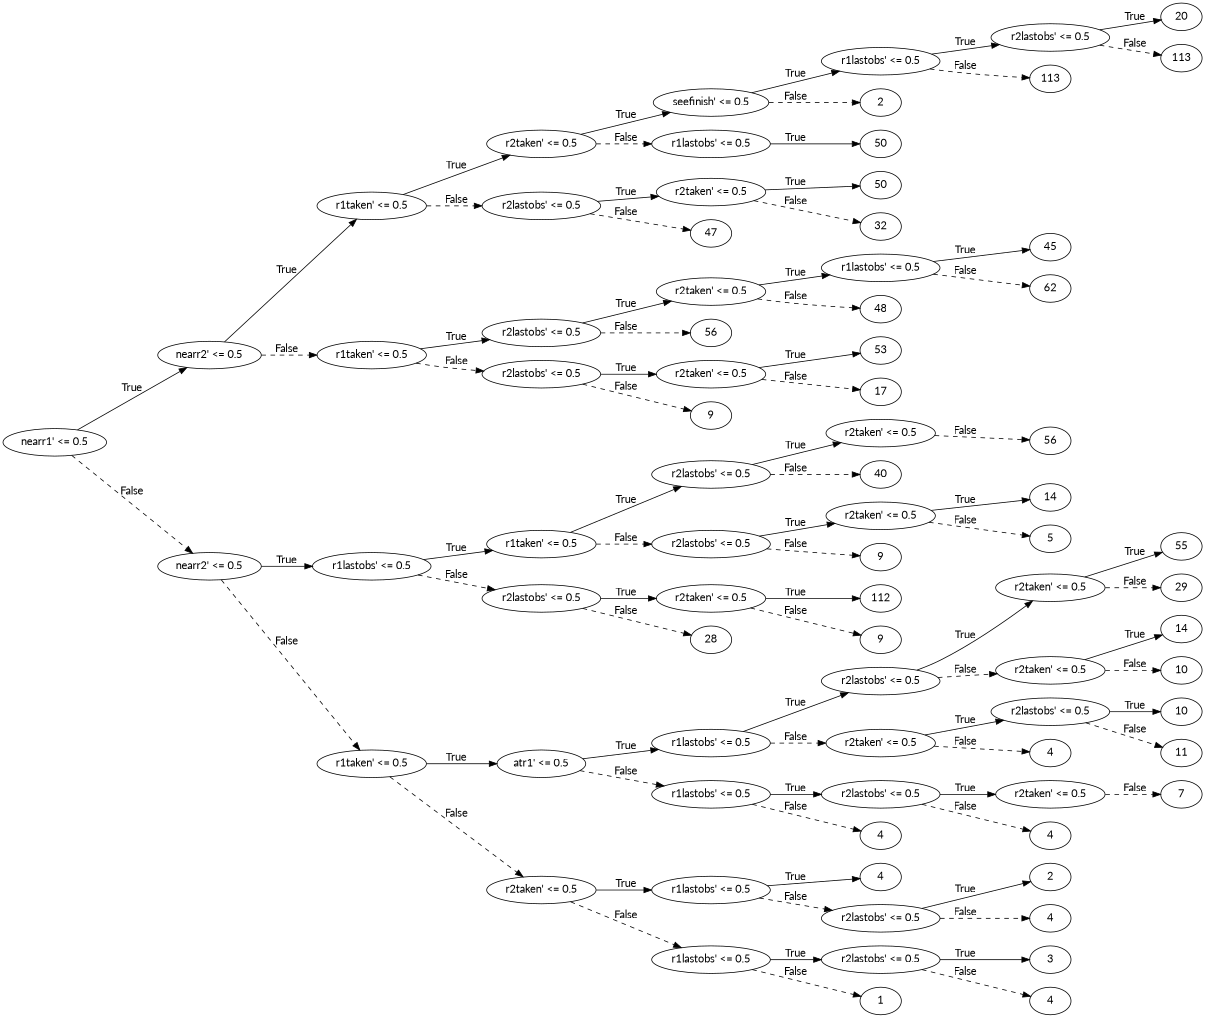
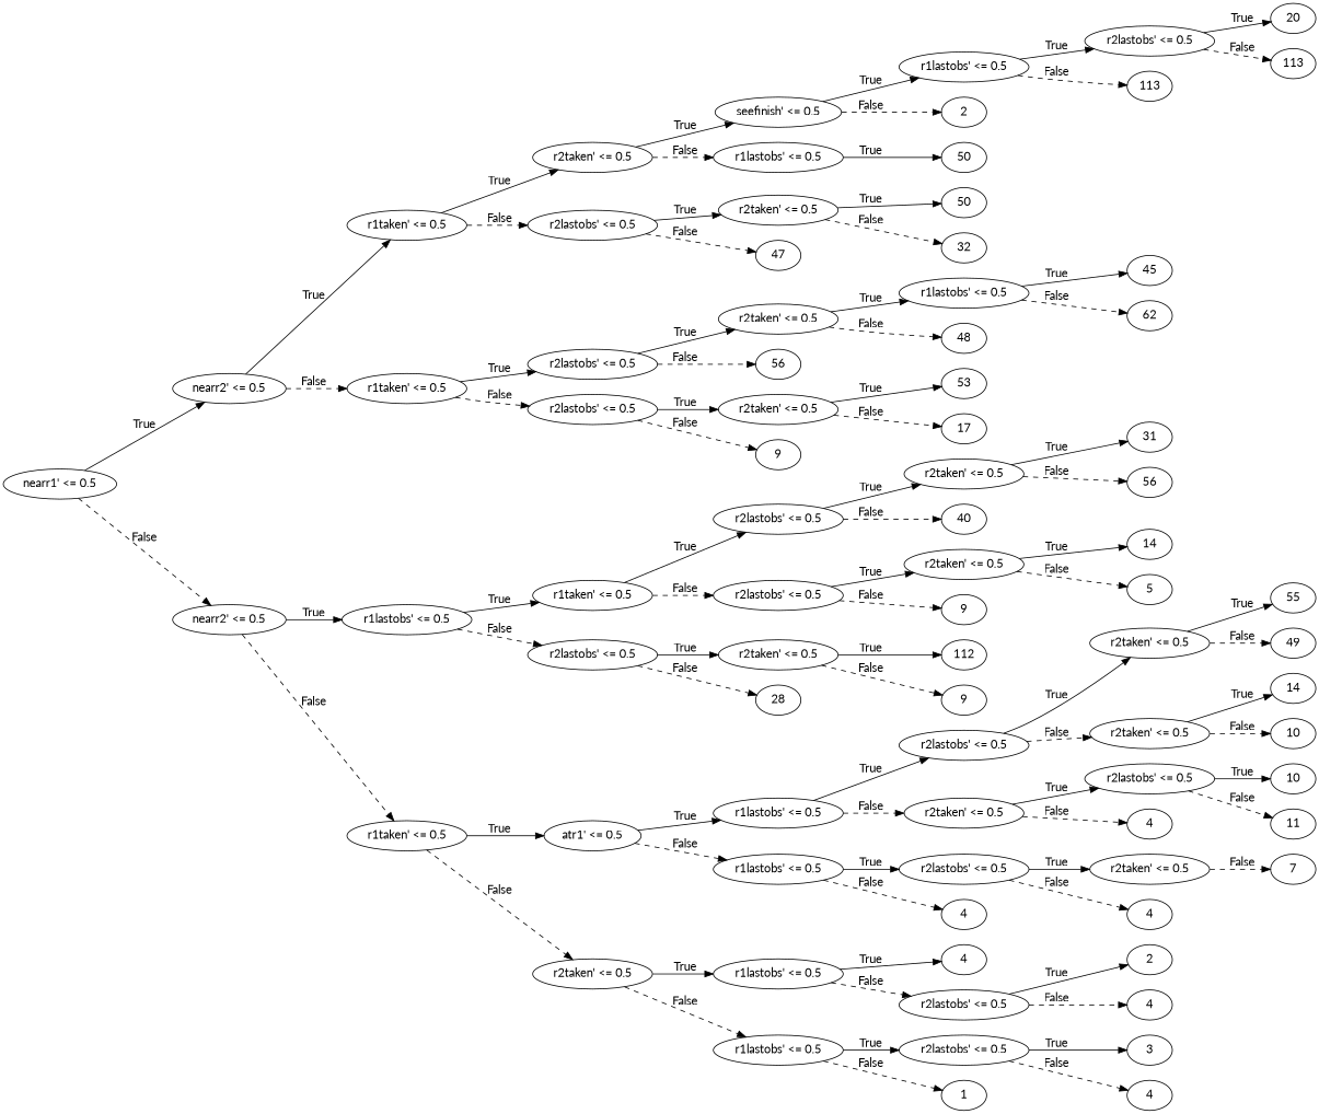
  digraph {
    fontname=Lato
    rankdir=LR
    node [fontname=Lato]
    edge [fontname=Lato]
    n1 [label="nearr1' <= 0.5"]
    n2 [label="nearr2' <= 0.5"]
    n3 [label="nearr2' <= 0.5"]
    n4 [label="r1taken' <= 0.5"]
    n5 [label="r1taken' <= 0.5"]
    n6 [label="r1lastobs' <= 0.5"]
    n7 [label="r1taken' <= 0.5"]
    n8 [label="r2taken' <= 0.5"]
    n9 [label="r2lastobs' <= 0.5"]
    n10 [label="r2lastobs' <= 0.5"]
    n11 [label="r2lastobs' <= 0.5"]
    n12 [label="seefinish' <= 0.5"]
    n13 [label="r1lastobs' <= 0.5"]
    n14 [label="r2taken' <= 0.5"]
    n15 [label=47]
    n16 [label="r1lastobs' <= 0.5"]
    n17 [label=2]
    n18 [label=50]
    n19 [label="r2lastobs' <= 0.5"]
    n20 [label=113]
    n21 [label=20]
    n22 [label=113]
    n23 [label=50]
    n24 [label=32]
    n25 [label="r2taken' <= 0.5"]
    n26 [label=56]
    n27 [label="r2taken' <= 0.5"]
    n28 [label=9]
    n29 [label="r1lastobs' <= 0.5"]
    n30 [label=48]
    n31 [label=45]
    n32 [label=62]
    n33 [label=53]
    n34 [label=17]
    n35 [label="r1taken' <= 0.5"]
    n36 [label="r2lastobs' <= 0.5"]
    n37 [label="atr1' <= 0.5"]
    n38 [label="r2taken' <= 0.5"]
    n39 [label="r2lastobs' <= 0.5"]
    n40 [label="r2lastobs' <= 0.5"]
    n41 [label="r2taken' <= 0.5"]
    n42 [label=28]
    n43 [label="r2taken' <= 0.5"]
    n44 [label=40]
    n45 [label="r2taken' <= 0.5"]
    n46 [label=9]
+   n47 [label=31]
    n48 [label=56]
    n49 [label=14]
    n50 [label=5]
    n51 [label=112]
    n52 [label=9]
    n53 [label="r1lastobs' <= 0.5"]
    n54 [label="r1lastobs' <= 0.5"]
    n55 [label="r1lastobs' <= 0.5"]
    n56 [label="r1lastobs' <= 0.5"]
    n57 [label="r2lastobs' <= 0.5"]
    n58 [label="r2taken' <= 0.5"]
    n59 [label="r2lastobs' <= 0.5"]
    n60 [label=4]
    n61 [label="r2taken' <= 0.5"]
    n62 [label="r2taken' <= 0.5"]
    n63 [label="r2lastobs' <= 0.5"]
    n64 [label=4]
    n65 [label=55]
-   n66 [label=29]
+   n66 [label=49]
    n67 [label=14]
    n68 [label=10]
    n69 [label=10]
    n70 [label=11]
    n71 [label="r2taken' <= 0.5"]
    n72 [label=4]
    n73 [label=7]
    n74 [label=4]
    n75 [label="r2lastobs' <= 0.5"]
    n76 [label="r2lastobs' <= 0.5"]
    n77 [label=1]
    n78 [label=2]
    n79 [label=4]
    n80 [label=3]
    n81 [label=4]
    n1 -> n2 [label=True]
    n1 -> n3 [label=False style=dashed]
    n2 -> n4 [label=True]
    n2 -> n5 [label=False style=dashed]
    n3 -> n6 [label=True]
    n3 -> n7 [label=False style=dashed]
    n4 -> n8 [label=True]
    n4 -> n9 [label=False style=dashed]
    n5 -> n10 [label=True]
    n5 -> n11 [label=False style=dashed]
    n6 -> n35 [label=True]
    n6 -> n36 [label=False style=dashed]
    n7 -> n37 [label=True]
    n7 -> n38 [label=False style=dashed]
    n8 -> n12 [label=True]
    n8 -> n13 [label=False style=dashed]
    n9 -> n14 [label=True]
    n9 -> n15 [label=False style=dashed]
    n10 -> n25 [label=True]
    n10 -> n26 [label=False style=dashed]
    n11 -> n27 [label=True]
    n11 -> n28 [label=False style=dashed]
    n12 -> n16 [label=True]
    n12 -> n17 [label=False style=dashed]
    n13 -> n18 [label=True]
    n14 -> n23 [label=True]
    n14 -> n24 [label=False style=dashed]
    n16 -> n19 [label=True]
    n16 -> n20 [label=False style=dashed]
    n19 -> n21 [label=True]
    n19 -> n22 [label=False style=dashed]
    n25 -> n29 [label=True]
    n25 -> n30 [label=False style=dashed]
    n27 -> n33 [label=True]
    n27 -> n34 [label=False style=dashed]
    n29 -> n31 [label=True]
    n29 -> n32 [label=False style=dashed]
    n35 -> n39 [label=True]
    n35 -> n40 [label=False style=dashed]
    n36 -> n41 [label=True]
    n36 -> n42 [label=False style=dashed]
    n37 -> n53 [label=True]
    n37 -> n54 [label=False style=dashed]
    n38 -> n55 [label=True]
    n38 -> n56 [label=False style=dashed]
    n39 -> n43 [label=True]
    n39 -> n44 [label=False style=dashed]
    n40 -> n45 [label=True]
    n40 -> n46 [label=False style=dashed]
    n41 -> n51 [label=True]
    n41 -> n52 [label=False style=dashed]
+   n43 -> n47 [label=True]
    n43 -> n48 [label=False style=dashed]
    n45 -> n49 [label=True]
    n45 -> n50 [label=False style=dashed]
    n53 -> n57 [label=True]
    n53 -> n58 [label=False style=dashed]
    n54 -> n59 [label=True]
    n54 -> n60 [label=False style=dashed]
    n55 -> n74 [label=True]
    n55 -> n75 [label=False style=dashed]
    n56 -> n76 [label=True]
    n56 -> n77 [label=False style=dashed]
    n57 -> n61 [label=True]
    n57 -> n62 [label=False style=dashed]
    n58 -> n63 [label=True]
    n58 -> n64 [label=False style=dashed]
    n59 -> n71 [label=True]
    n59 -> n72 [label=False style=dashed]
    n61 -> n65 [label=True]
    n61 -> n66 [label=False style=dashed]
    n62 -> n67 [label=True]
    n62 -> n68 [label=False style=dashed]
    n63 -> n69 [label=True]
    n63 -> n70 [label=False style=dashed]
    n71 -> n73 [label=False style=dashed]
    n75 -> n78 [label=True]
    n75 -> n79 [label=False style=dashed]
    n76 -> n80 [label=True]
    n76 -> n81 [label=False style=dashed]
  }
